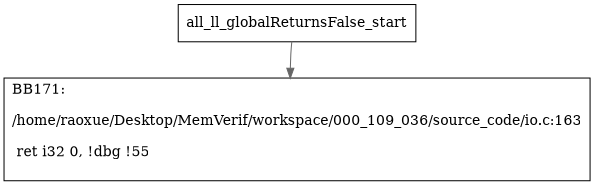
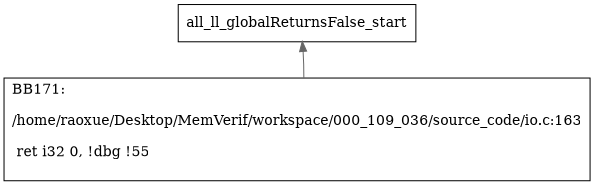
  digraph {
    node [shape=record]
    n1 [label="{all_ll_globalReturnsFalse_start}"]
    n2 [label="{BB171:\l\l/home/raoxue/Desktop/MemVerif/workspace/000_109_036/source_code/io.c:163\l\n  ret i32 0, !dbg !55\l\n}"]
-   n1 -> n2 [color=gray40]
+   n2 -> n1 [color=gray40]
  }
